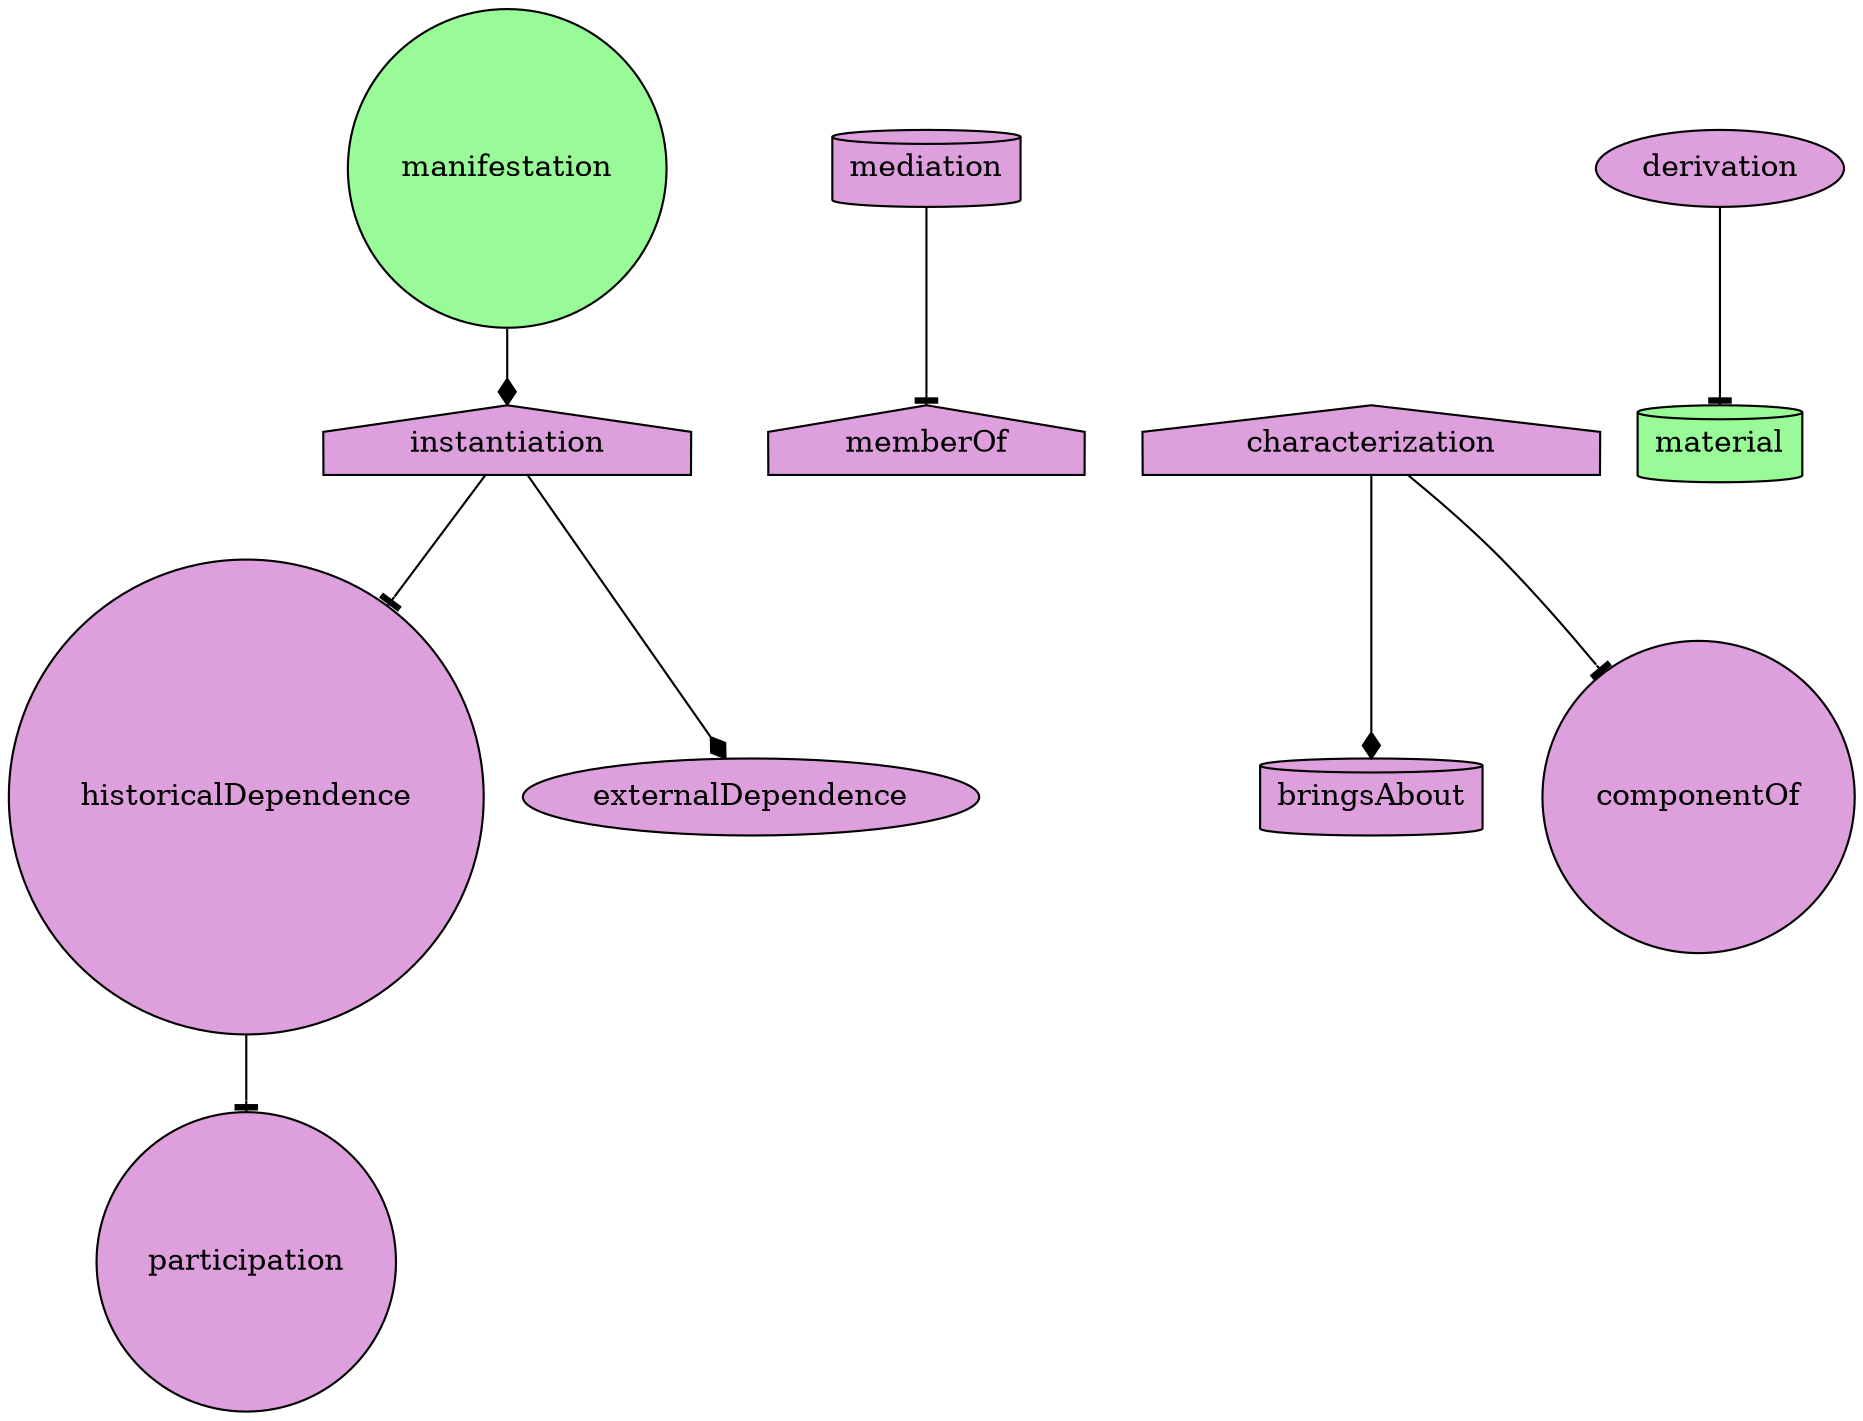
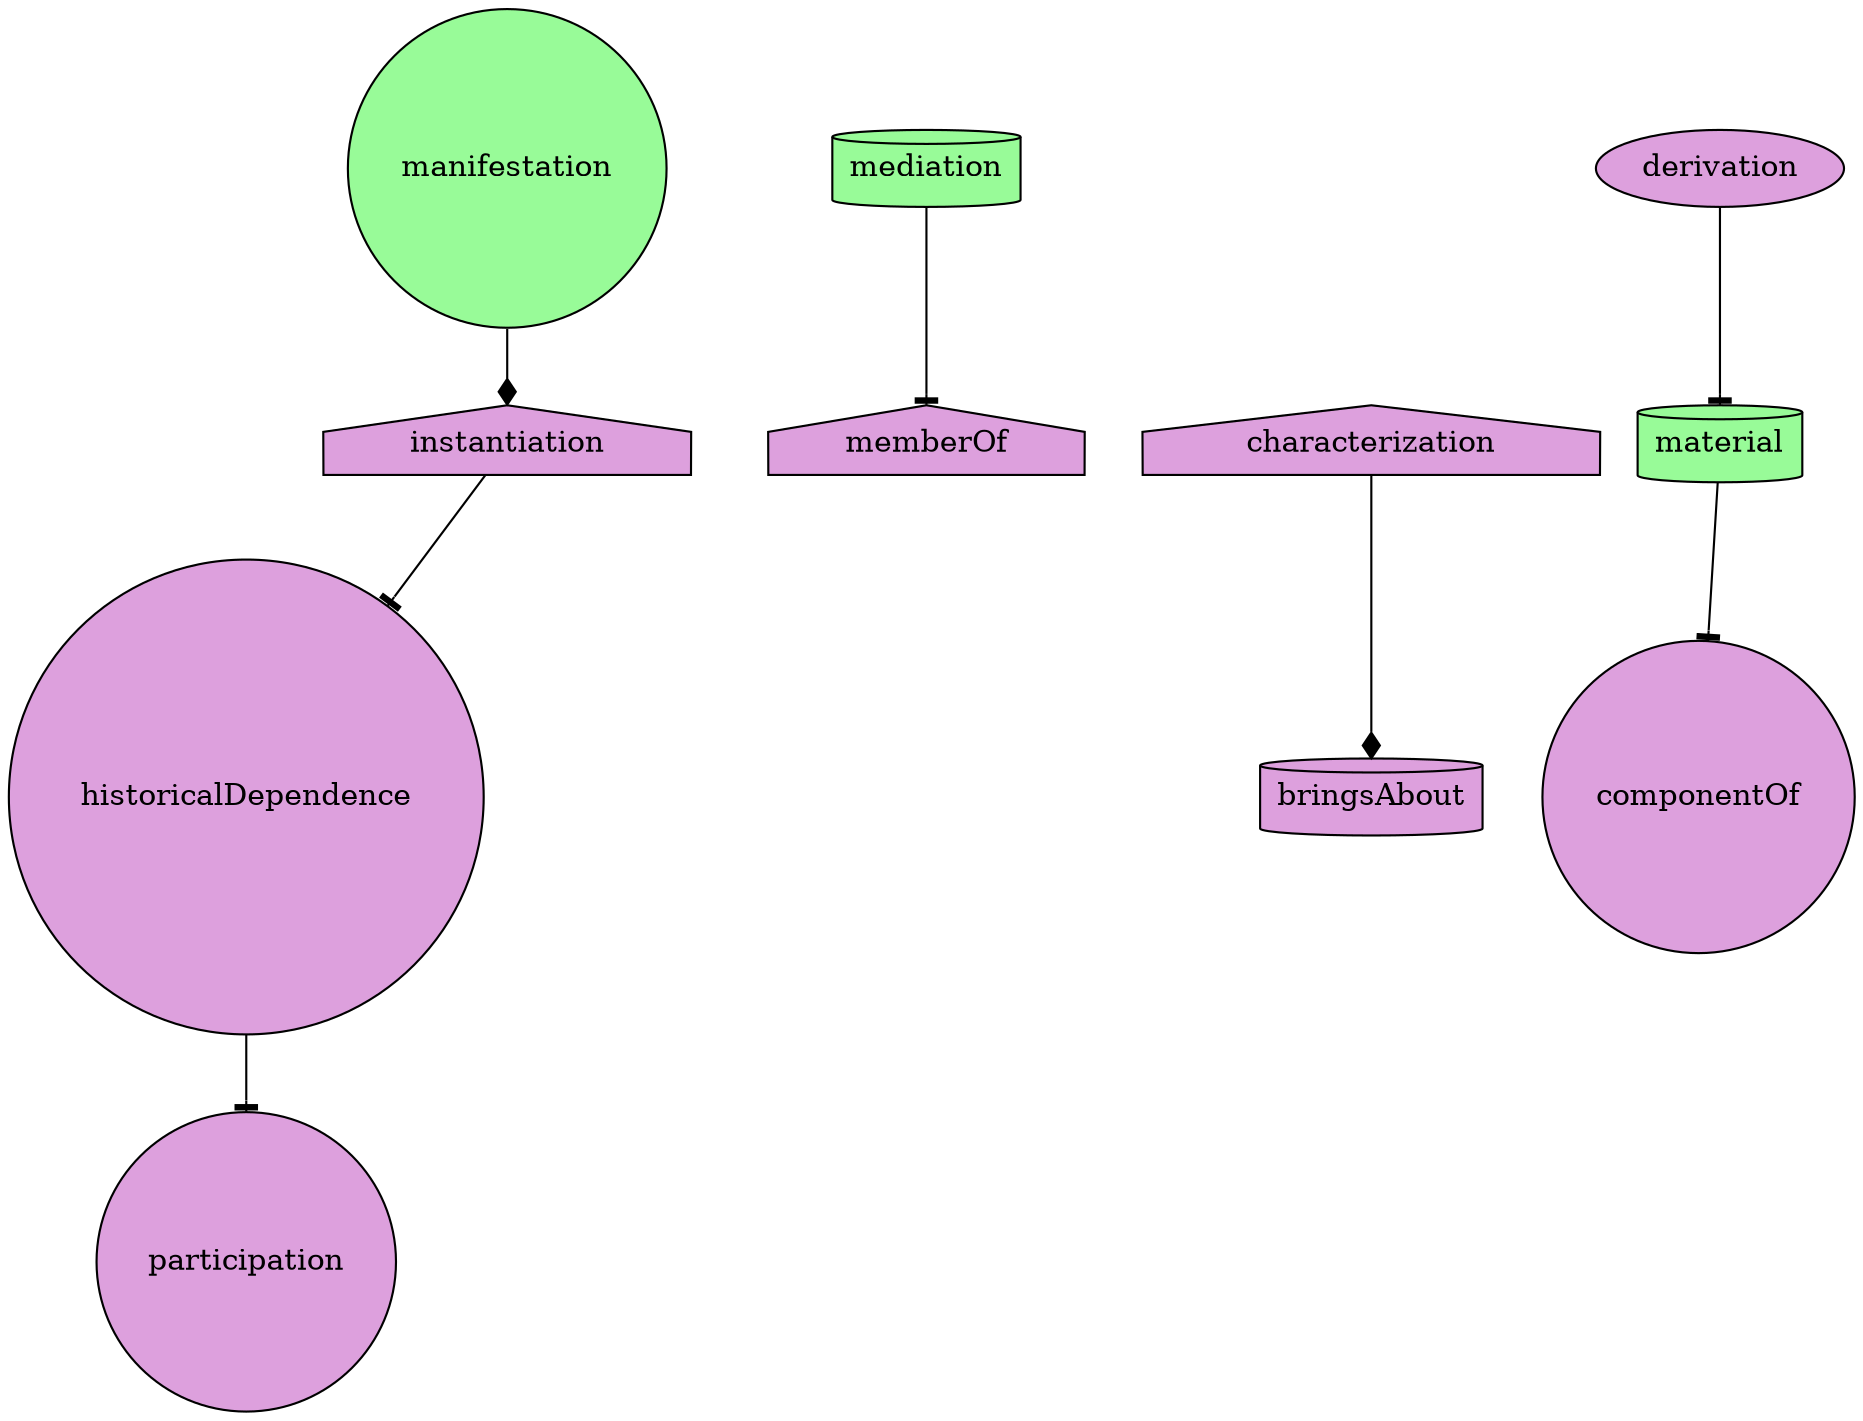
  strict digraph {
    node [fillcolor=plum shape=circle style=filled]
    edge [arrowhead=tee]
    manifestation [fillcolor=palegreen]
    instantiation [shape=house]
    historicalDependence
-   externalDependence [shape=ellipse]
    participation
-   mediation [shape=cylinder]
+   mediation [fillcolor=palegreen shape=cylinder]
    memberOf [shape=house]
    characterization [shape=house]
    bringsAbout [shape=cylinder]
    derivation [shape=ellipse]
    material [fillcolor=palegreen shape=cylinder]
    componentOf
    manifestation -> instantiation [arrowhead=diamond]
    instantiation -> historicalDependence
-   instantiation -> externalDependence [arrowhead=diamond]
    historicalDependence -> participation
    mediation -> memberOf
    characterization -> bringsAbout [arrowhead=diamond]
    derivation -> material
-   characterization -> componentOf
+   material -> componentOf
  }
